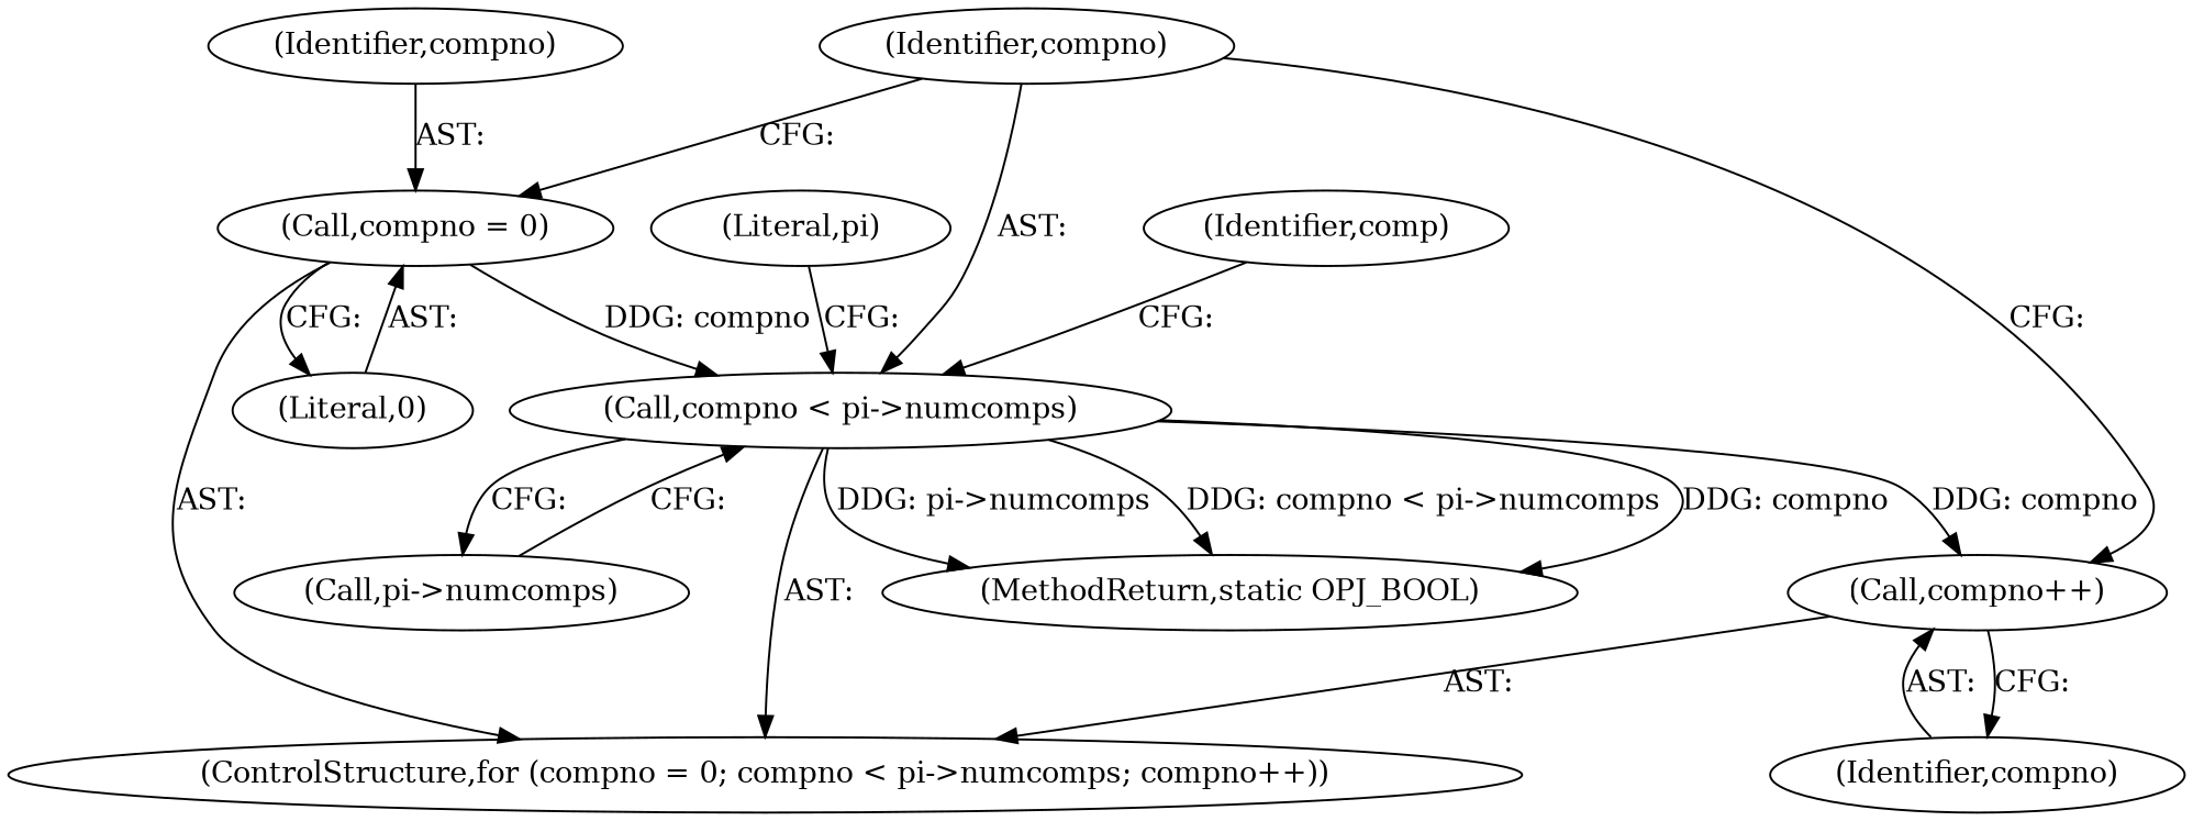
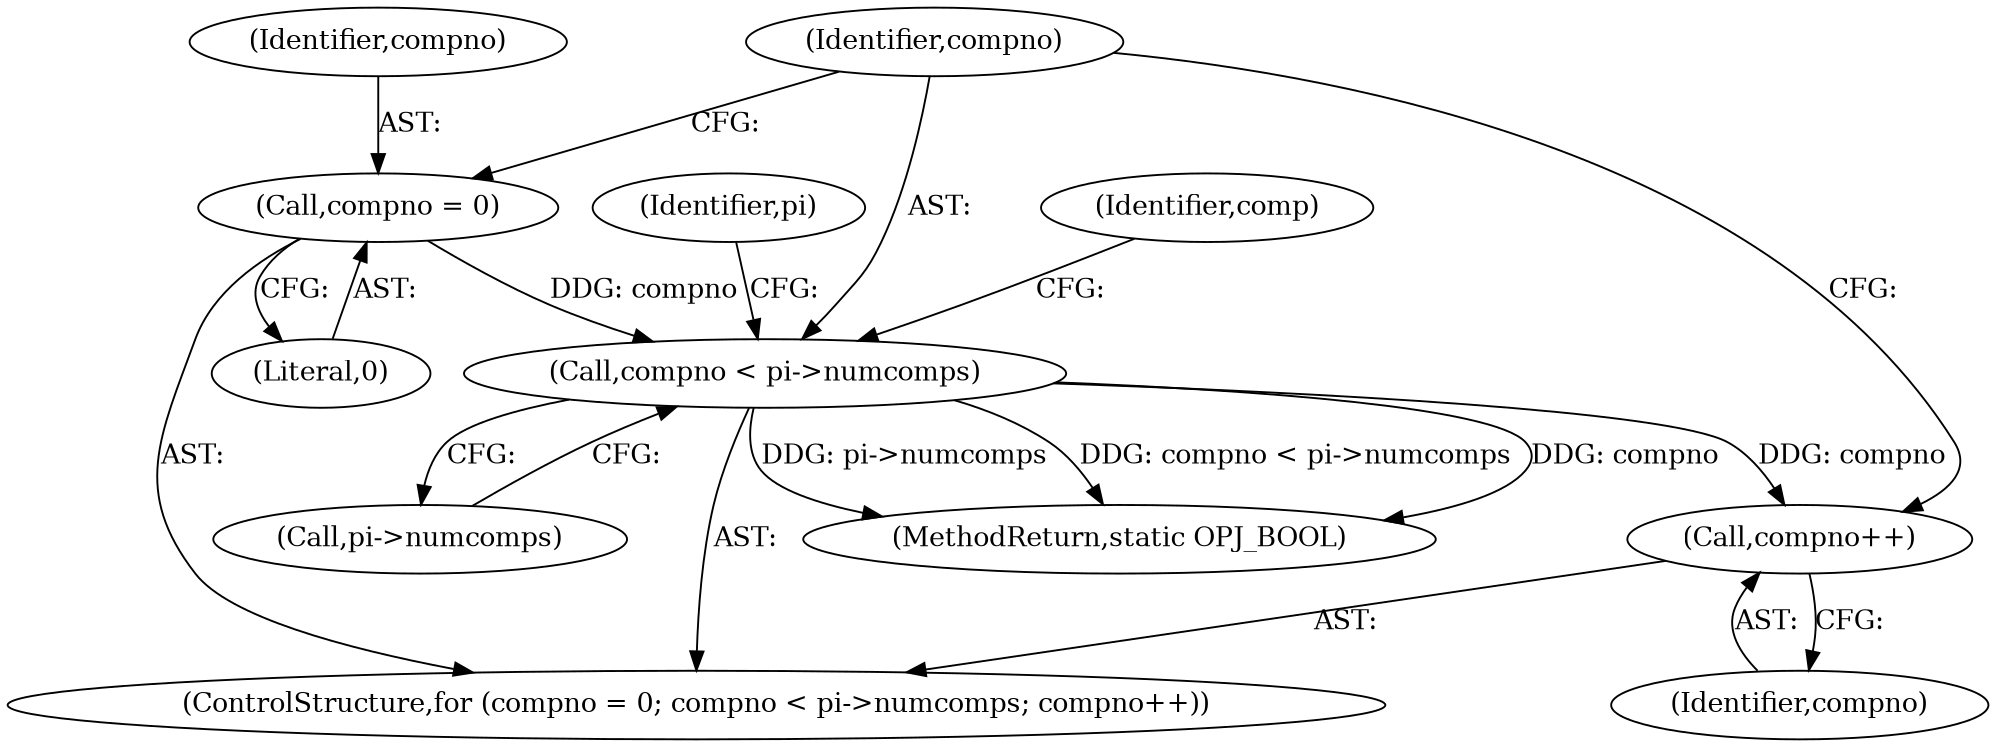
  digraph {
    n1 [label="(Call,compno < pi->numcomps)"]
    n2 [label="(Call,compno++)"]
    n3 [label="(ControlStructure,for (compno = 0; compno < pi->numcomps; compno++))"]
    n4 [label="(Call,pi->numcomps)"]
    n5 [label="(MethodReturn,static OPJ_BOOL)"]
    n6 [label="(Identifier,compno)"]
    n7 [label="(Call,compno = 0)"]
    n8 [label="(Literal,0)"]
    n9 [label="(Identifier,comp)"]
-   n10 [label="(Literal,pi)"]
+   n10 [label="(Identifier,pi)"]
    n11 [label="(Identifier,compno)"]
    n12 [label="(Identifier,compno)"]
    n1 -> n2 [label="DDG: compno"]
    n1 -> n3 [label="AST: "]
    n1 -> n4 [label="CFG: "]
    n1 -> n5 [label="DDG: compno"]
    n1 -> n5 [label="DDG: pi->numcomps"]
    n1 -> n5 [label="DDG: compno < pi->numcomps"]
    n2 -> n3 [label="AST: "]
    n2 -> n6 [label="CFG: "]
    n4 -> n1 [label="CFG: "]
    n6 -> n2 [label="AST: "]
    n7 -> n1 [label="DDG: compno"]
    n7 -> n3 [label="AST: "]
    n7 -> n8 [label="CFG: "]
    n8 -> n7 [label="AST: "]
    n9 -> n1 [label="CFG: "]
    n10 -> n1 [label="CFG: "]
    n11 -> n1 [label="AST: "]
    n11 -> n2 [label="CFG: "]
    n11 -> n7 [label="CFG: "]
    n12 -> n7 [label="AST: "]
  }
